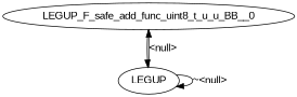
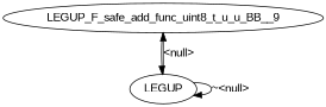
  digraph {
    fontname="Liberation Sans"
    node [fontname="Liberation Sans"]
    edge [fontname="Liberation Sans"]
-   n1 [label=LEGUP_F_safe_add_func_uint8_t_u_u_BB__0]
+   n1 [label=LEGUP_F_safe_add_func_uint8_t_u_u_BB__9]
    n2 [label=LEGUP]
    n1 -> n2
    n2 -> n1 [label="<null>"]
    n2 -> n2 [label="~<null>"]
  }
